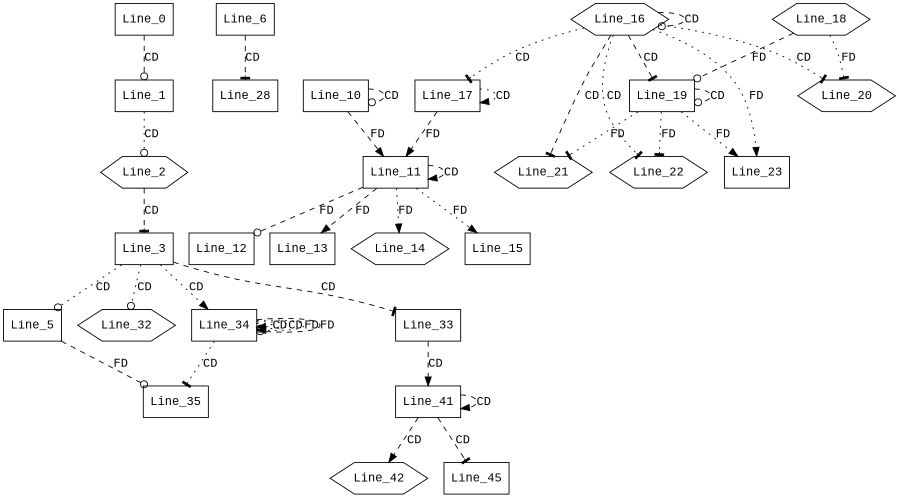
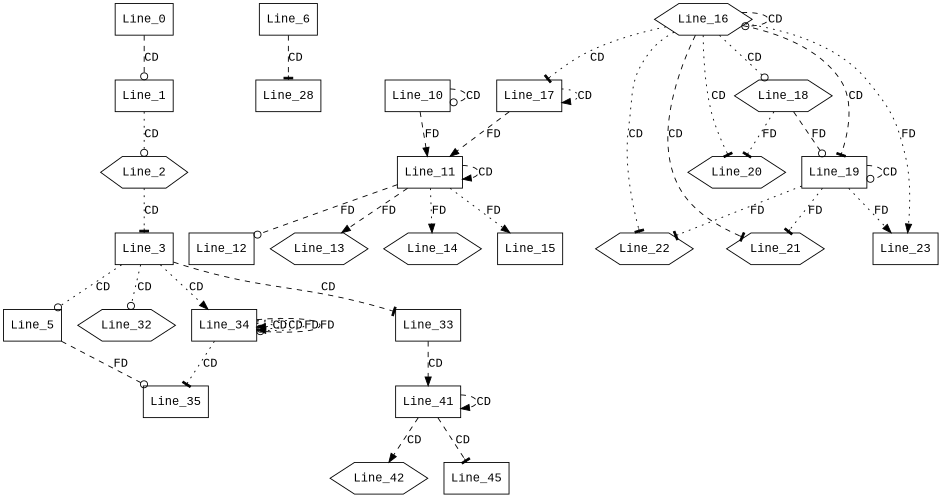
  digraph {
    fontname="Liberation Mono"
    node [fontname="Liberation Mono" shape=box]
    edge [arrowhead=normal fontname="Liberation Mono" style=dotted]
    Line_0
    Line_1
    Line_2 [shape=hexagon]
    Line_3
    Line_5
    Line_32 [shape=hexagon]
    Line_33
    Line_34
    Line_35
    Line_6
    Line_28
    Line_41
    Line_42 [shape=hexagon]
    Line_45
    Line_10
    Line_11
    Line_12
-   Line_13
+   Line_13 [shape=hexagon]
    Line_14 [shape=hexagon]
    Line_15
    Line_17
    Line_16 [shape=hexagon]
    Line_18 [shape=hexagon]
    Line_19
    Line_20 [shape=hexagon]
    Line_21 [shape=hexagon]
    Line_22 [shape=hexagon]
    Line_23
    Line_0 -> Line_1 [arrowhead=odot label=CD style=dashed]
    Line_1 -> Line_2 [arrowhead=odot label=CD]
-   Line_2 -> Line_3 [arrowhead=tee label=CD style=dashed]
+   Line_2 -> Line_3 [arrowhead=tee label=CD]
    Line_3 -> Line_5 [arrowhead=odot label=CD]
    Line_3 -> Line_32 [arrowhead=odot label=CD]
    Line_3 -> Line_33 [arrowhead=tee label=CD style=dashed]
    Line_3 -> Line_34 [label=CD]
    Line_5 -> Line_35 [arrowhead=odot label=FD style=dashed]
    Line_33 -> Line_41 [label=CD style=dashed]
    Line_34 -> Line_34 [label=CD]
    Line_34 -> Line_34 [arrowhead=odot label=CD]
    Line_34 -> Line_34 [label=FD]
    Line_34 -> Line_34 [arrowhead=odot label=FD style=dashed]
    Line_34 -> Line_35 [arrowhead=tee label=CD]
    Line_6 -> Line_28 [arrowhead=tee label=CD style=dashed]
    Line_41 -> Line_41 [label=CD style=dashed]
    Line_41 -> Line_42 [label=CD style=dashed]
    Line_41 -> Line_45 [arrowhead=tee label=CD style=dashed]
    Line_10 -> Line_10 [arrowhead=odot label=CD style=dashed]
    Line_10 -> Line_11 [label=FD style=dashed]
    Line_11 -> Line_11 [label=CD style=dashed]
    Line_11 -> Line_12 [arrowhead=odot label=FD style=dashed]
    Line_11 -> Line_13 [label=FD style=dashed]
    Line_11 -> Line_14 [label=FD]
    Line_11 -> Line_15 [label=FD]
    Line_17 -> Line_11 [label=FD style=dashed]
    Line_17 -> Line_17 [label=CD]
    Line_16 -> Line_17 [arrowhead=tee label=CD]
    Line_16 -> Line_16 [arrowhead=odot label=CD style=dashed]
+   Line_16 -> Line_18 [arrowhead=odot label=CD]
    Line_16 -> Line_19 [arrowhead=tee label=CD style=dashed]
    Line_16 -> Line_20 [arrowhead=tee label=CD]
    Line_16 -> Line_21 [arrowhead=tee label=CD style=dashed]
    Line_16 -> Line_22 [arrowhead=tee label=CD]
    Line_16 -> Line_23 [label=FD]
    Line_18 -> Line_19 [arrowhead=odot label=FD style=dashed]
    Line_18 -> Line_20 [arrowhead=tee label=FD]
    Line_19 -> Line_19 [arrowhead=odot label=CD style=dashed]
    Line_19 -> Line_21 [arrowhead=tee label=FD]
    Line_19 -> Line_22 [arrowhead=tee label=FD]
    Line_19 -> Line_23 [label=FD]
  }
